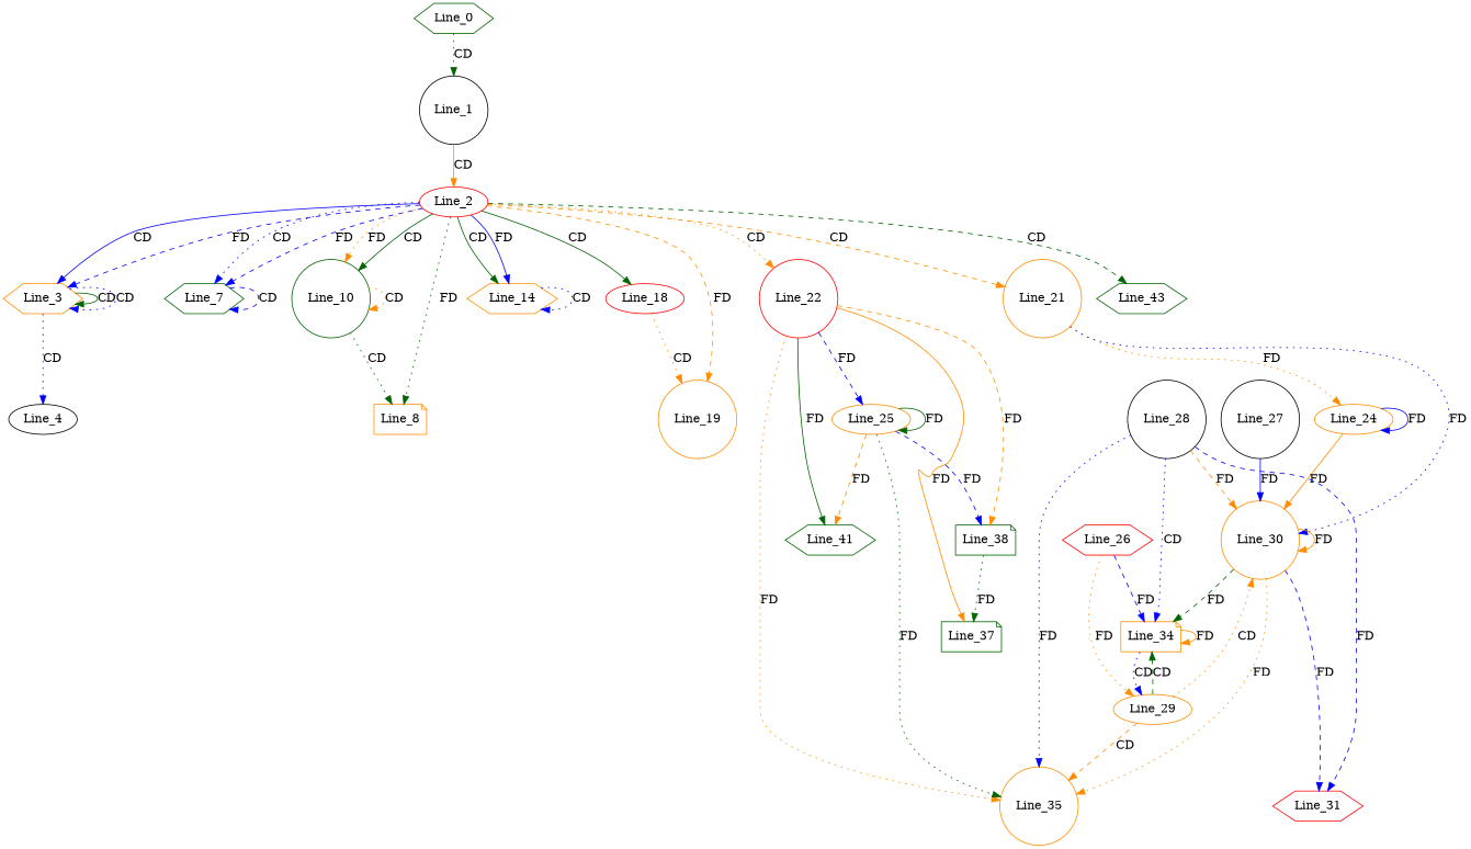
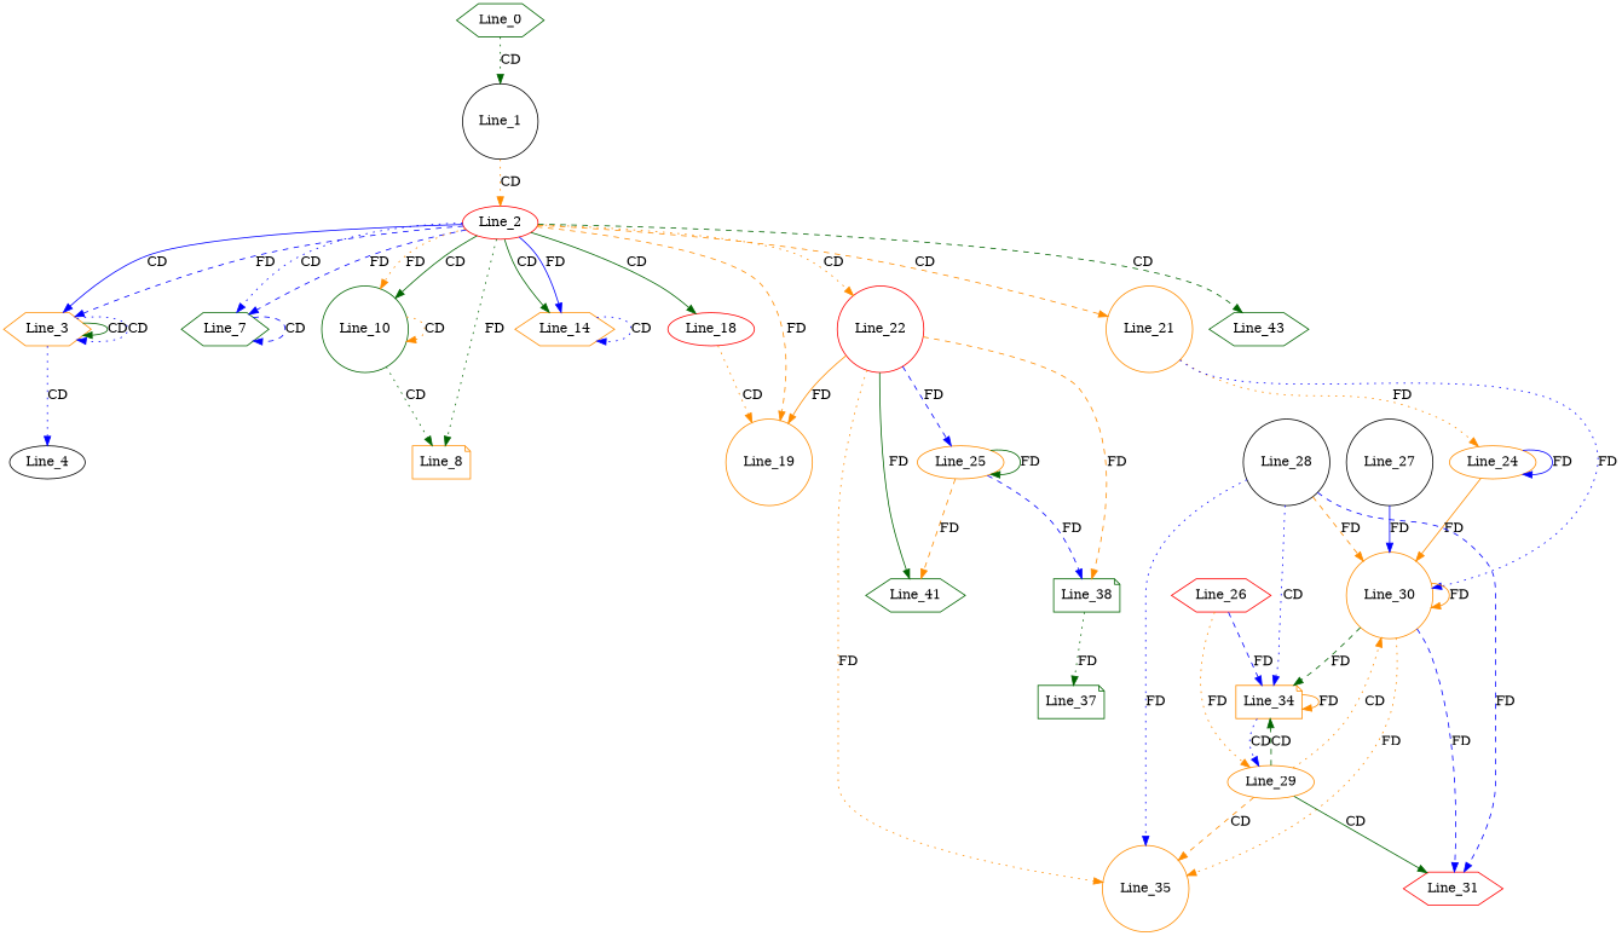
  digraph {
    node [color=darkorange shape=circle]
    edge [color=darkorange style=dotted]
    Line_0 [color=darkgreen shape=hexagon]
    Line_1 [color=black]
    Line_2 [color=red shape=ellipse]
    Line_3 [shape=hexagon]
    Line_7 [color=darkgreen shape=hexagon]
    Line_8 [shape=note]
    Line_10 [color=darkgreen]
    Line_14 [shape=hexagon]
    Line_18 [color=red shape=ellipse]
    Line_19
    Line_21
    Line_22 [color=red]
    Line_43 [color=darkgreen shape=hexagon]
    Line_4 [color=black shape=ellipse]
    Line_24 [shape=ellipse]
    Line_30
    Line_25 [shape=ellipse]
    Line_35
    Line_37 [color=darkgreen shape=note]
    Line_38 [color=darkgreen shape=note]
    Line_41 [color=darkgreen shape=hexagon]
    Line_34 [shape=note]
    Line_31 [color=red shape=hexagon]
    Line_26 [color=red shape=hexagon]
    Line_29 [shape=ellipse]
    Line_28 [color=black]
    Line_27 [color=black]
    Line_0 -> Line_1 [color=darkgreen label=CD]
-   Line_1 -> Line_2 [label=CD style=solid]
+   Line_1 -> Line_2 [label=CD]
    Line_2 -> Line_3 [color=blue label=CD style=solid]
    Line_2 -> Line_3 [color=blue label=FD style=dashed]
    Line_2 -> Line_7 [color=blue label=CD]
    Line_2 -> Line_7 [color=blue label=FD style=dashed]
    Line_2 -> Line_8 [color=darkgreen label=FD]
    Line_2 -> Line_10 [color=darkgreen label=CD style=solid]
    Line_2 -> Line_10 [label=FD]
    Line_2 -> Line_14 [color=darkgreen label=CD style=solid]
    Line_2 -> Line_14 [color=blue label=FD style=solid]
    Line_2 -> Line_18 [color=darkgreen label=CD style=solid]
    Line_2 -> Line_19 [label=FD style=dashed]
    Line_2 -> Line_21 [label=CD style=dashed]
    Line_2 -> Line_22 [label=CD]
    Line_2 -> Line_43 [color=darkgreen label=CD style=dashed]
    Line_3 -> Line_3 [color=darkgreen label=CD style=solid]
    Line_3 -> Line_3 [color=blue label=CD]
    Line_3 -> Line_4 [color=blue label=CD]
    Line_7 -> Line_7 [color=blue label=CD style=dashed]
    Line_10 -> Line_8 [color=darkgreen label=CD]
    Line_10 -> Line_10 [label=CD]
    Line_14 -> Line_14 [color=blue label=CD]
    Line_18 -> Line_19 [label=CD]
    Line_21 -> Line_24 [label=FD]
    Line_21 -> Line_30 [color=blue label=FD]
    Line_22 -> Line_25 [color=blue label=FD style=dashed]
    Line_22 -> Line_35 [label=FD]
-   Line_22 -> Line_37 [label=FD style=solid]
+   Line_22 -> Line_19 [label=FD style=solid]
    Line_22 -> Line_38 [label=FD style=dashed]
    Line_22 -> Line_41 [color=darkgreen label=FD style=solid]
    Line_24 -> Line_24 [color=blue label=FD style=solid]
    Line_24 -> Line_30 [label=FD style=solid]
    Line_30 -> Line_30 [label=FD style=solid]
    Line_30 -> Line_35 [label=FD]
    Line_30 -> Line_34 [color=darkgreen label=FD style=dashed]
    Line_30 -> Line_31 [color=blue label=FD style=dashed]
    Line_25 -> Line_25 [color=darkgreen label=FD style=solid]
-   Line_25 -> Line_35 [color=darkgreen label=FD]
    Line_25 -> Line_38 [color=blue label=FD style=dashed]
    Line_25 -> Line_41 [label=FD style=dashed]
    Line_38 -> Line_37 [color=darkgreen label=FD]
    Line_34 -> Line_34 [label=FD style=solid]
    Line_34 -> Line_29 [color=blue label=CD]
    Line_26 -> Line_34 [color=blue label=FD style=dashed]
    Line_26 -> Line_29 [label=FD]
    Line_29 -> Line_30 [label=CD]
    Line_29 -> Line_35 [label=CD style=dashed]
    Line_29 -> Line_34 [color=darkgreen label=CD style=dashed]
+   Line_29 -> Line_31 [color=darkgreen label=CD style=solid]
    Line_28 -> Line_30 [label=FD style=dashed]
    Line_28 -> Line_35 [color=blue label=FD]
    Line_28 -> Line_34 [color=blue label=CD]
    Line_28 -> Line_31 [color=blue label=FD style=dashed]
    Line_27 -> Line_30 [color=blue label=FD style=solid]
  }
